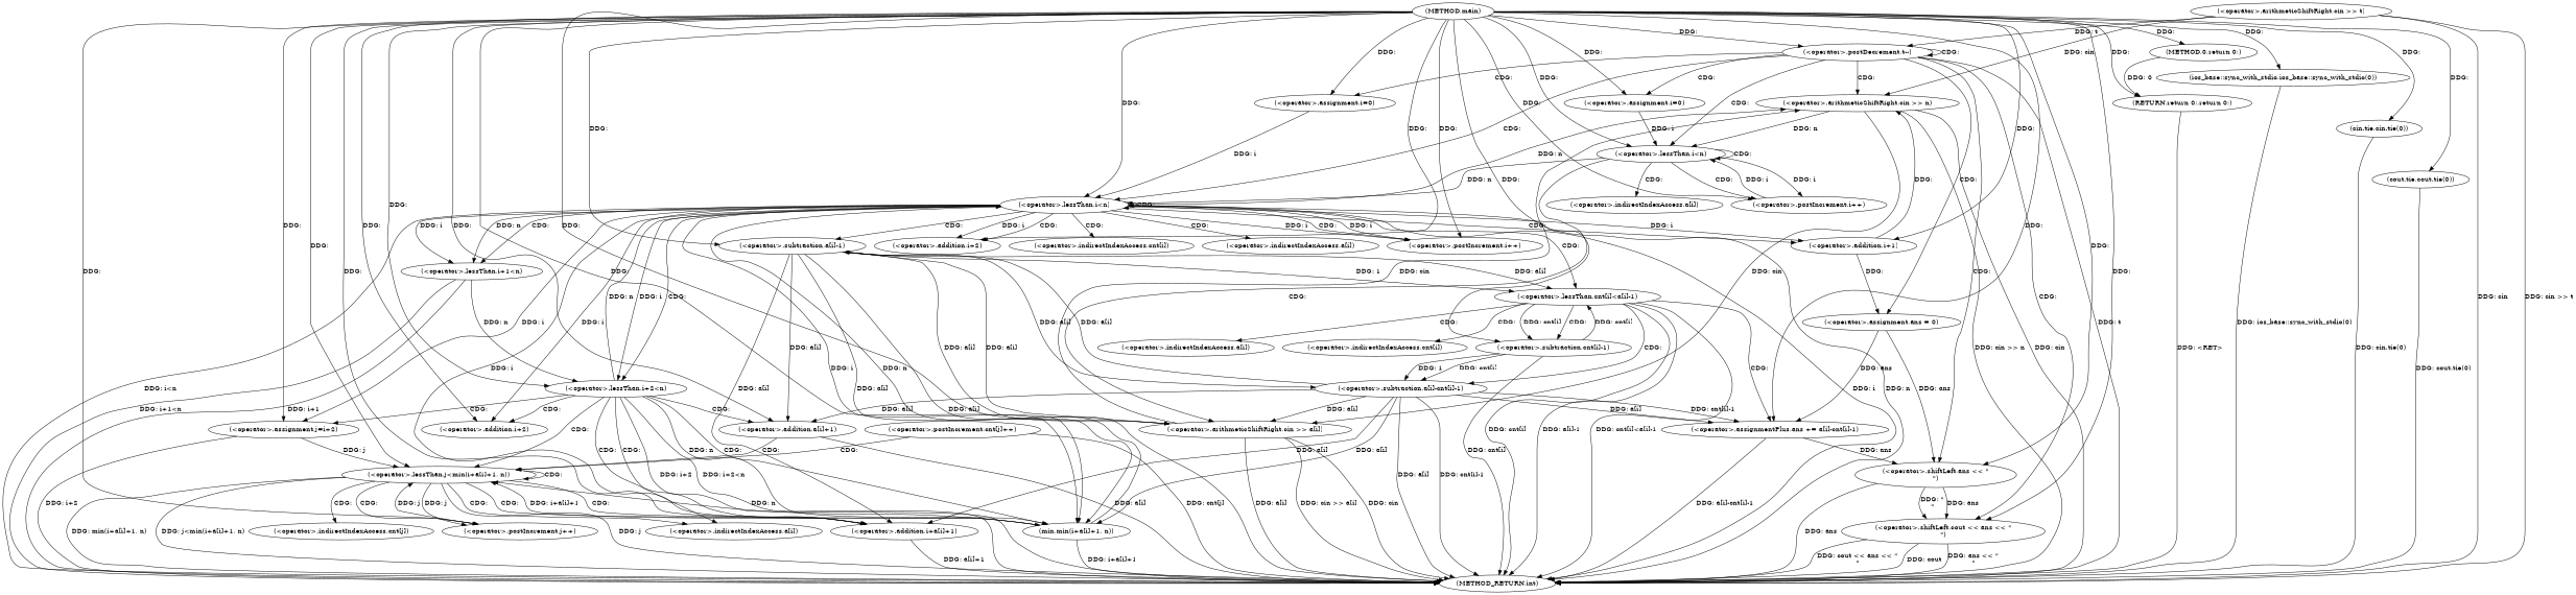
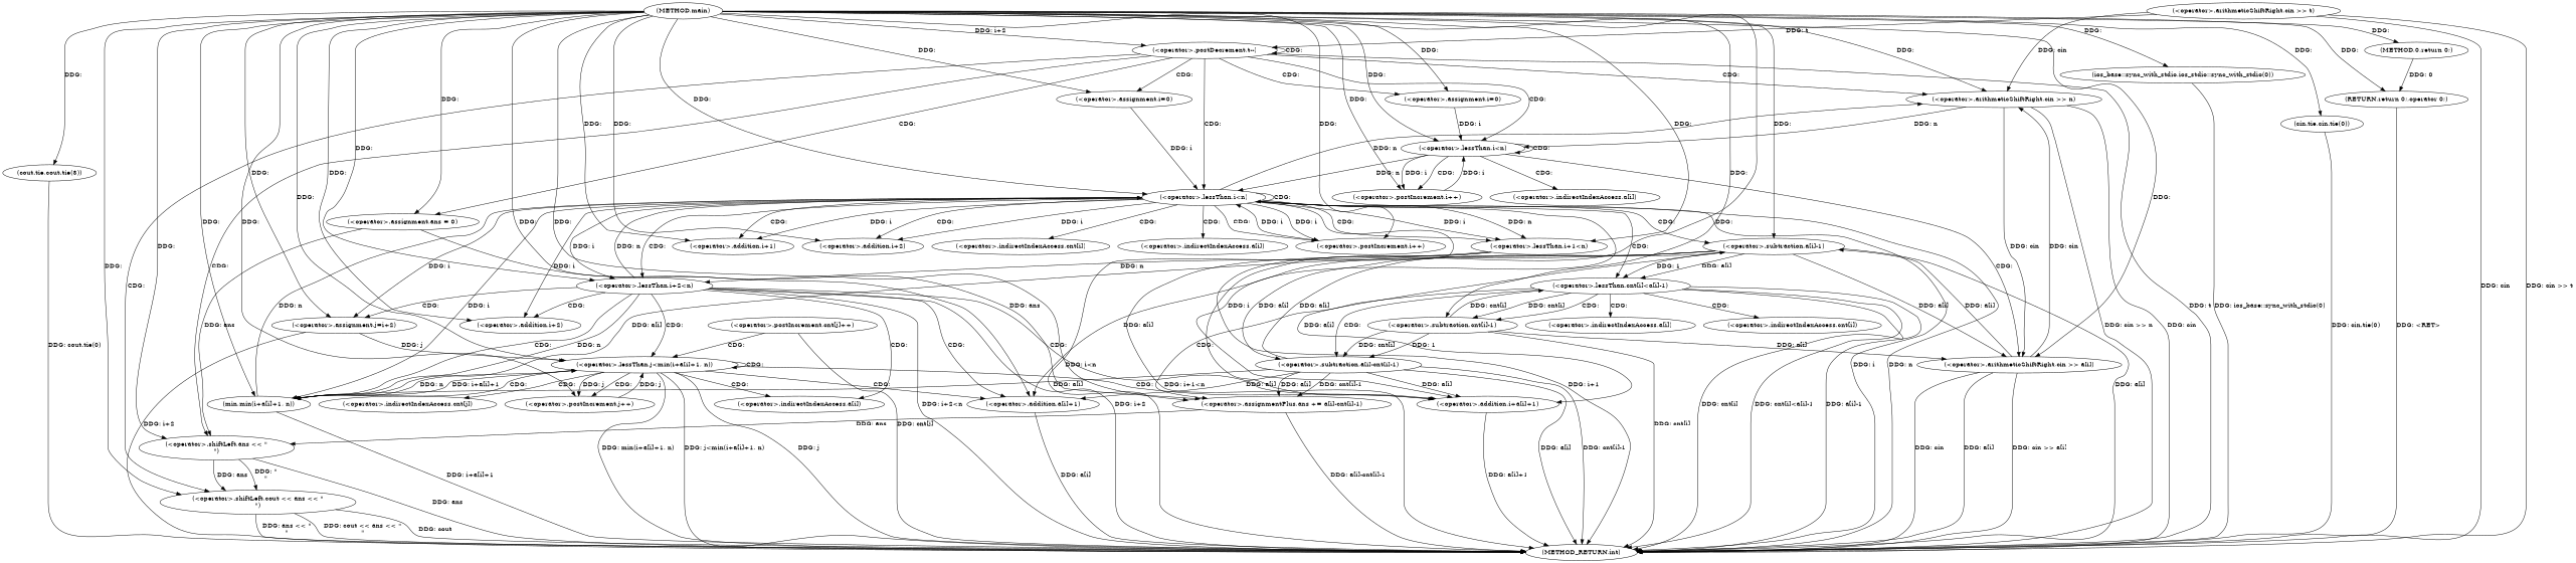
  digraph {
    n1 [label="(METHOD,main)"]
-   n2 [label="(ios_base::sync_with_stdio,ios_base::sync_with_stdio(0))"]
+   n2 [label="(ios_base::sync_with_stdio,ios_stdio::sync_with_stdio(0))"]
    n3 [label="(cin.tie,cin.tie(0))"]
-   n4 [label="(cout.tie,cout.tie(0))"]
-   n5 [label="(RETURN,return 0;,return 0;)"]
+   n4 [label="(cout.tie,cout.tie(3))"]
+   n5 [label="(RETURN,return 0;,operator 0;)"]
    n6 [label="(<operator>.postDecrement,t--)"]
    n7 [label="(METHOD,0,return 0;)"]
    n8 [label="(<operator>.arithmeticShiftRight,cin >> n)"]
    n9 [label="(<operator>.assignment,ans = 0)"]
    n10 [label="(<operator>.shiftLeft,cout << ans << \"\n\")"]
    n11 [label="(<operator>.assignment,i=0)"]
    n12 [label="(<operator>.lessThan,i<n)"]
    n13 [label="(<operator>.postIncrement,i++)"]
    n14 [label="(<operator>.assignment,i=0)"]
    n15 [label="(<operator>.lessThan,i<n)"]
    n16 [label="(<operator>.postIncrement,i++)"]
    n17 [label="(<operator>.arithmeticShiftRight,cin >> a[i])"]
    n18 [label="(<operator>.shiftLeft,ans << \"\n\")"]
    n19 [label="(<operator>.lessThan,i+1<n)"]
    n20 [label="(<operator>.lessThan,i+2<n)"]
    n21 [label="(<operator>.assignmentPlus,ans += a[i]-cnt[i]-1)"]
    n22 [label="(<operator>.subtraction,a[i]-1)"]
    n23 [label="(<operator>.addition,i+1)"]
    n24 [label="(<operator>.addition,i+2)"]
    n25 [label="(<operator>.assignment,j=i+2)"]
    n26 [label="(<operator>.lessThan,j<min(i+a[i]+1, n))"]
    n27 [label="(<operator>.postIncrement,j++)"]
    n28 [label="(<operator>.subtraction,cnt[i]-1)"]
    n29 [label="(<operator>.addition,i+2)"]
    n30 [label="(min,min(i+a[i]+1, n))"]
    n31 [label="(<operator>.addition,i+a[i]+1)"]
    n32 [label="(<operator>.addition,a[i]+1)"]
    n33 [label="(METHOD_RETURN,int)"]
    n34 [label="(<operator>.arithmeticShiftRight,cin >> t)"]
    n35 [label="(<operator>.indirectIndexAccess,a[i])"]
    n36 [label="(<operator>.lessThan,cnt[i]<a[i]-1)"]
    n37 [label="(<operator>.indirectIndexAccess,cnt[i])"]
    n38 [label="(<operator>.indirectIndexAccess,a[i])"]
    n39 [label="(<operator>.indirectIndexAccess,a[i])"]
    n40 [label="(<operator>.subtraction,a[i]-cnt[i]-1)"]
    n41 [label="(<operator>.indirectIndexAccess,cnt[j])"]
    n42 [label="(<operator>.indirectIndexAccess,a[i])"]
    n43 [label="(<operator>.indirectIndexAccess,cnt[i])"]
    n44 [label="(<operator>.postIncrement,cnt[j]++)"]
    n1 -> n2 [label="DDG: "]
    n1 -> n3 [label="DDG: "]
    n1 -> n4 [label="DDG: "]
    n1 -> n5 [label="DDG: "]
-   n1 -> n6 [label="DDG: "]
+   n1 -> n6 [label="DDG: i+2"]
    n1 -> n7 [label="DDG: "]
-   n23 -> n8 [label="DDG: "]
-   n23 -> n9 [label="DDG: "]
+   n1 -> n8 [label="DDG: "]
+   n1 -> n9 [label="DDG: "]
    n1 -> n10 [label="DDG: "]
    n1 -> n11 [label="DDG: "]
    n1 -> n12 [label="DDG: "]
    n1 -> n13 [label="DDG: "]
    n1 -> n14 [label="DDG: "]
    n1 -> n15 [label="DDG: "]
    n1 -> n16 [label="DDG: "]
    n1 -> n17 [label="DDG: "]
    n1 -> n18 [label="DDG: "]
+   n1 -> n19 [label="DDG: "]
    n1 -> n20 [label="DDG: "]
    n1 -> n21 [label="DDG: "]
    n1 -> n22 [label="DDG: "]
    n1 -> n23 [label="DDG: "]
    n1 -> n24 [label="DDG: "]
    n1 -> n25 [label="DDG: "]
    n1 -> n26 [label="DDG: "]
    n1 -> n27 [label="DDG: "]
    n1 -> n28 [label="DDG: "]
    n1 -> n29 [label="DDG: "]
    n1 -> n30 [label="DDG: "]
    n1 -> n31 [label="DDG: "]
    n1 -> n32 [label="DDG: "]
    n2 -> n33 [label="DDG: ios_base::sync_with_stdio(0)"]
    n3 -> n33 [label="DDG: cin.tie(0)"]
    n4 -> n33 [label="DDG: cout.tie(0)"]
    n5 -> n33 [label="DDG: <RET>"]
    n6 -> n6 [label="CDG: "]
    n6 -> n8 [label="CDG: "]
    n6 -> n9 [label="CDG: "]
    n6 -> n10 [label="CDG: "]
    n6 -> n11 [label="CDG: "]
    n6 -> n12 [label="CDG: "]
    n6 -> n14 [label="CDG: "]
    n6 -> n15 [label="CDG: "]
    n6 -> n18 [label="CDG: "]
    n6 -> n33 [label="DDG: t"]
    n7 -> n5 [label="DDG: 0"]
    n8 -> n12 [label="DDG: n"]
    n8 -> n17 [label="DDG: cin"]
    n8 -> n33 [label="DDG: cin"]
    n8 -> n33 [label="DDG: cin >> n"]
    n9 -> n18 [label="DDG: ans"]
    n9 -> n21 [label="DDG: ans"]
    n10 -> n33 [label="DDG: ans << \"\n\""]
    n10 -> n33 [label="DDG: cout << ans << \"\n\""]
    n10 -> n33 [label="DDG: cout"]
    n11 -> n12 [label="DDG: i"]
    n12 -> n12 [label="CDG: "]
    n12 -> n13 [label="DDG: i"]
    n12 -> n13 [label="CDG: "]
    n12 -> n15 [label="DDG: n"]
    n12 -> n17 [label="CDG: "]
    n12 -> n35 [label="CDG: "]
    n13 -> n12 [label="DDG: i"]
    n14 -> n15 [label="DDG: i"]
    n15 -> n8 [label="DDG: n"]
    n15 -> n15 [label="CDG: "]
    n15 -> n16 [label="DDG: i"]
    n15 -> n16 [label="CDG: "]
    n15 -> n19 [label="DDG: i"]
    n15 -> n19 [label="DDG: n"]
    n15 -> n19 [label="CDG: "]
    n15 -> n20 [label="DDG: i"]
    n15 -> n20 [label="CDG: "]
    n15 -> n22 [label="CDG: "]
    n15 -> n23 [label="DDG: i"]
    n15 -> n23 [label="CDG: "]
    n15 -> n24 [label="DDG: i"]
    n15 -> n24 [label="CDG: "]
    n15 -> n25 [label="DDG: i"]
    n15 -> n29 [label="DDG: i"]
    n15 -> n30 [label="DDG: i"]
    n15 -> n31 [label="DDG: i"]
    n15 -> n33 [label="DDG: i"]
    n15 -> n33 [label="DDG: n"]
    n15 -> n33 [label="DDG: i<n"]
    n15 -> n36 [label="CDG: "]
    n15 -> n37 [label="CDG: "]
    n15 -> n38 [label="CDG: "]
    n16 -> n15 [label="DDG: i"]
    n17 -> n8 [label="DDG: cin"]
    n17 -> n22 [label="DDG: a[i]"]
    n17 -> n33 [label="DDG: cin"]
    n17 -> n33 [label="DDG: a[i]"]
    n17 -> n33 [label="DDG: cin >> a[i]"]
    n18 -> n10 [label="DDG: ans"]
    n18 -> n10 [label="DDG: \"\n\""]
    n18 -> n33 [label="DDG: ans"]
    n19 -> n20 [label="DDG: n"]
    n19 -> n33 [label="DDG: i+1"]
    n19 -> n33 [label="DDG: i+1<n"]
    n20 -> n15 [label="DDG: n"]
    n20 -> n25 [label="CDG: "]
    n20 -> n26 [label="CDG: "]
    n20 -> n29 [label="CDG: "]
    n20 -> n30 [label="DDG: n"]
    n20 -> n30 [label="CDG: "]
    n20 -> n31 [label="CDG: "]
    n20 -> n32 [label="CDG: "]
    n20 -> n33 [label="DDG: i+2"]
    n20 -> n33 [label="DDG: i+2<n"]
    n20 -> n39 [label="CDG: "]
    n21 -> n18 [label="DDG: ans"]
    n21 -> n33 [label="DDG: a[i]-cnt[i]-1"]
    n22 -> n17 [label="DDG: a[i]"]
    n22 -> n30 [label="DDG: a[i]"]
    n22 -> n31 [label="DDG: a[i]"]
    n22 -> n32 [label="DDG: a[i]"]
    n22 -> n33 [label="DDG: a[i]"]
    n22 -> n36 [label="DDG: a[i]"]
    n22 -> n36 [label="DDG: 1"]
    n22 -> n40 [label="DDG: a[i]"]
    n25 -> n26 [label="DDG: j"]
    n25 -> n33 [label="DDG: i+2"]
    n26 -> n26 [label="CDG: "]
    n26 -> n27 [label="DDG: j"]
    n26 -> n27 [label="CDG: "]
    n26 -> n30 [label="CDG: "]
    n26 -> n31 [label="CDG: "]
-   n32 -> n26 [label="CDG: "]
+   n26 -> n32 [label="CDG: "]
    n26 -> n33 [label="DDG: j"]
    n26 -> n33 [label="DDG: min(i+a[i]+1, n)"]
    n26 -> n33 [label="DDG: j<min(i+a[i]+1, n)"]
    n26 -> n39 [label="CDG: "]
    n26 -> n41 [label="CDG: "]
    n27 -> n26 [label="DDG: j"]
    n28 -> n33 [label="DDG: cnt[i]"]
    n28 -> n36 [label="DDG: cnt[i]"]
    n28 -> n40 [label="DDG: 1"]
    n28 -> n40 [label="DDG: cnt[i]"]
    n30 -> n15 [label="DDG: n"]
    n30 -> n26 [label="DDG: n"]
    n30 -> n26 [label="DDG: i+a[i]+1"]
    n30 -> n33 [label="DDG: i+a[i]+1"]
    n31 -> n33 [label="DDG: a[i]+1"]
    n32 -> n33 [label="DDG: a[i]"]
    n34 -> n6 [label="DDG: t"]
    n34 -> n8 [label="DDG: cin"]
    n34 -> n33 [label="DDG: cin"]
    n34 -> n33 [label="DDG: cin >> t"]
    n36 -> n21 [label="CDG: "]
    n36 -> n28 [label="DDG: cnt[i]"]
    n36 -> n28 [label="CDG: "]
    n36 -> n33 [label="DDG: cnt[i]"]
    n36 -> n33 [label="DDG: a[i]-1"]
    n36 -> n33 [label="DDG: cnt[i]<a[i]-1"]
    n36 -> n40 [label="CDG: "]
    n36 -> n42 [label="CDG: "]
    n36 -> n43 [label="CDG: "]
-   n40 -> n17 [label="DDG: a[i]"]
+   n28 -> n17 [label="DDG: a[i]"]
    n40 -> n21 [label="DDG: a[i]"]
    n40 -> n21 [label="DDG: cnt[i]-1"]
    n40 -> n22 [label="DDG: a[i]"]
    n40 -> n30 [label="DDG: a[i]"]
    n40 -> n31 [label="DDG: a[i]"]
    n40 -> n32 [label="DDG: a[i]"]
    n40 -> n33 [label="DDG: a[i]"]
    n40 -> n33 [label="DDG: cnt[i]-1"]
    n44 -> n26 [label="CDG: "]
    n44 -> n33 [label="DDG: cnt[j]"]
  }
